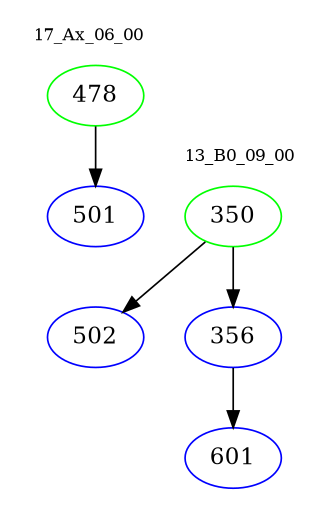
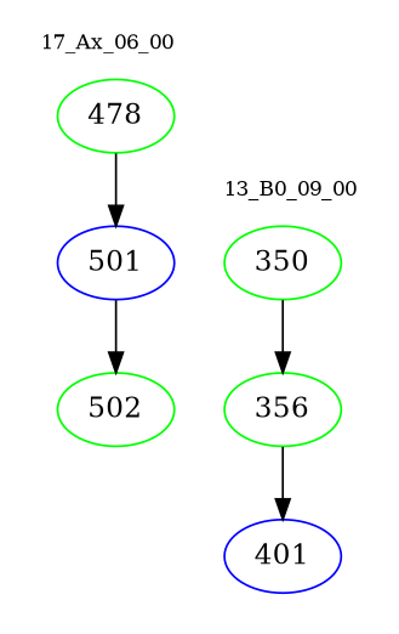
  digraph {
    node [color=blue]
    edge [color=black]
    n1 [color=green label=478]
    n2 [label=501]
-   n3 [label=502]
+   n3 [color=green label=502]
    n4 [color=green label=350]
-   n5 [label=356]
-   n6 [label=601]
+   n5 [color=green label=356]
+   n6 [label=401]
    subgraph cluster_1 {
      color=white
      fontsize=10
      label="17_Ax_06_00"
      n1
      n2
      n3
    }
    subgraph cluster_2 {
      color=white
      fontsize=10
      label="13_B0_09_00"
      n4
      n5
      n6
    }
    n1 -> n2
-   n4 -> n3
+   n2 -> n3
    n4 -> n5
    n5 -> n6
  }
